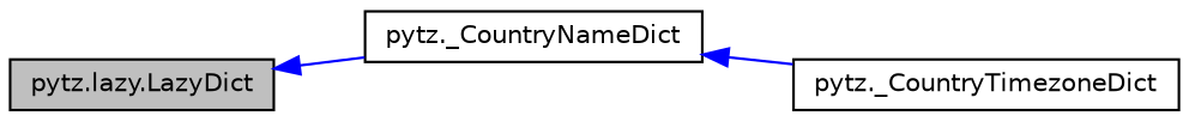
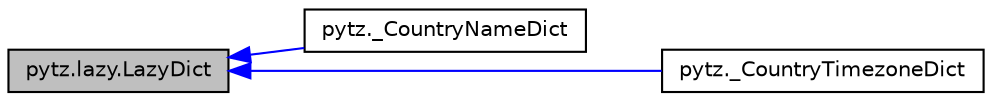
  digraph {
    rankdir=LR
    node [color=black fillcolor=white fontname=Helvetica fontsize=10 shape=record style=filled]
    edge [color=blue dir=back fontname=Helvetica fontsize=10 labelfontname=Helvetica labelfontsize=10 style=solid]
    n1 [fillcolor=grey75 fontcolor=black height=0.2 label="pytz.lazy.LazyDict" width=0.4]
    n2 [height=0.2 label="pytz._CountryNameDict" width=0.4]
    n3 [height=0.2 label="pytz._CountryTimezoneDict" width=0.4]
    n1 -> n2
-   n2 -> n3
+   n1 -> n3
  }
